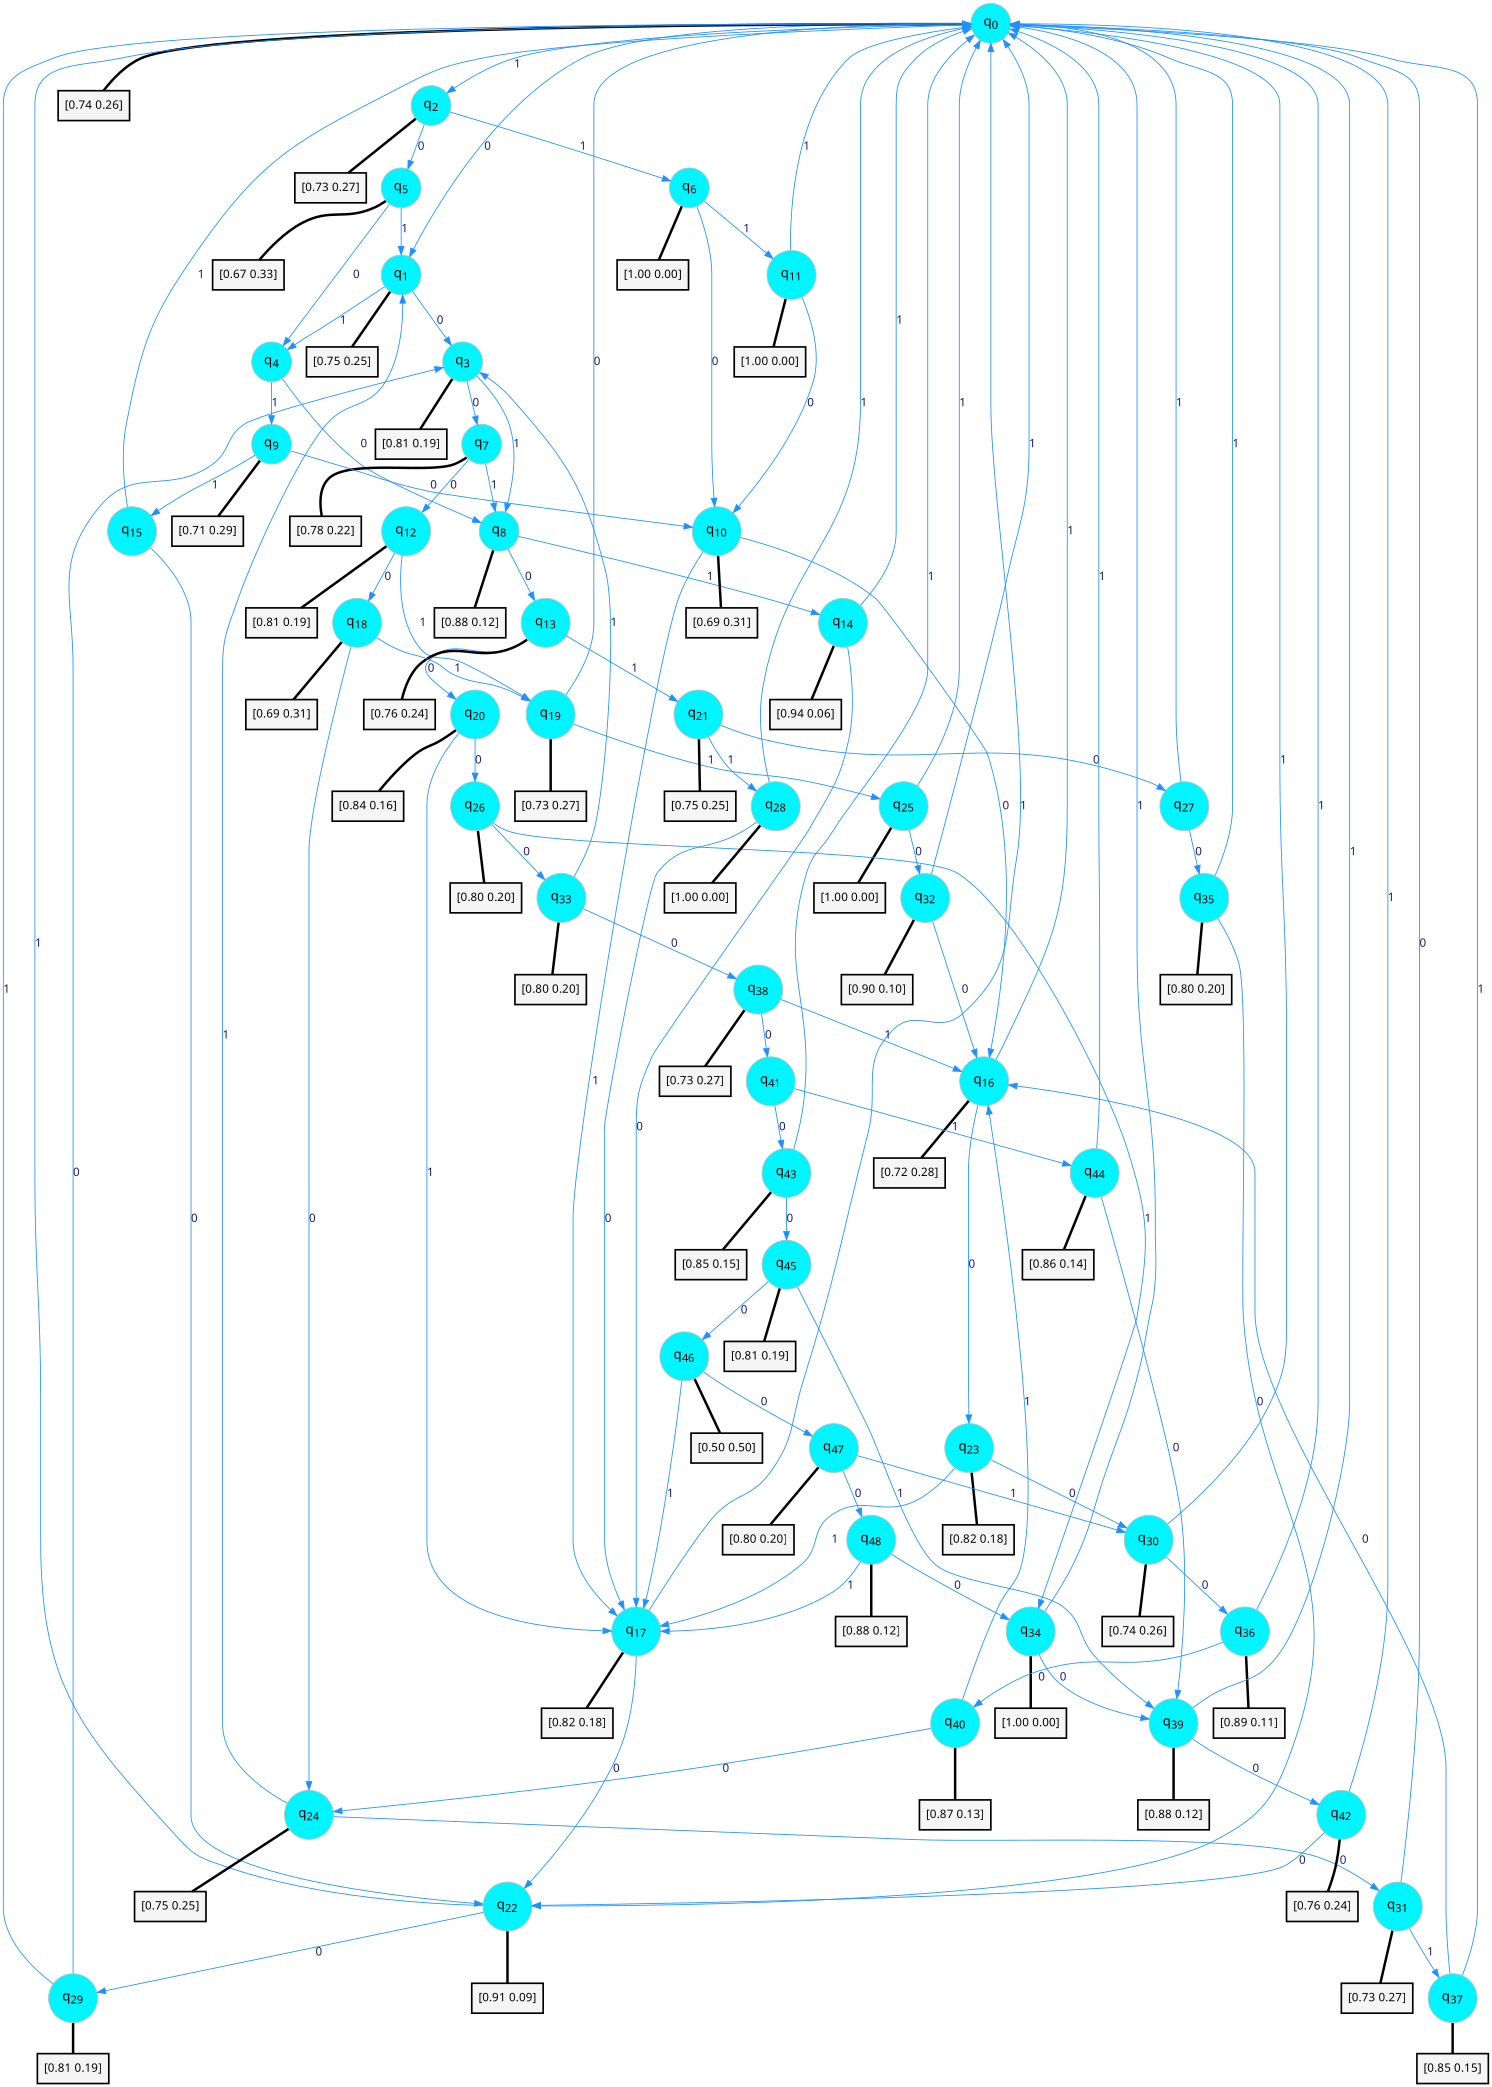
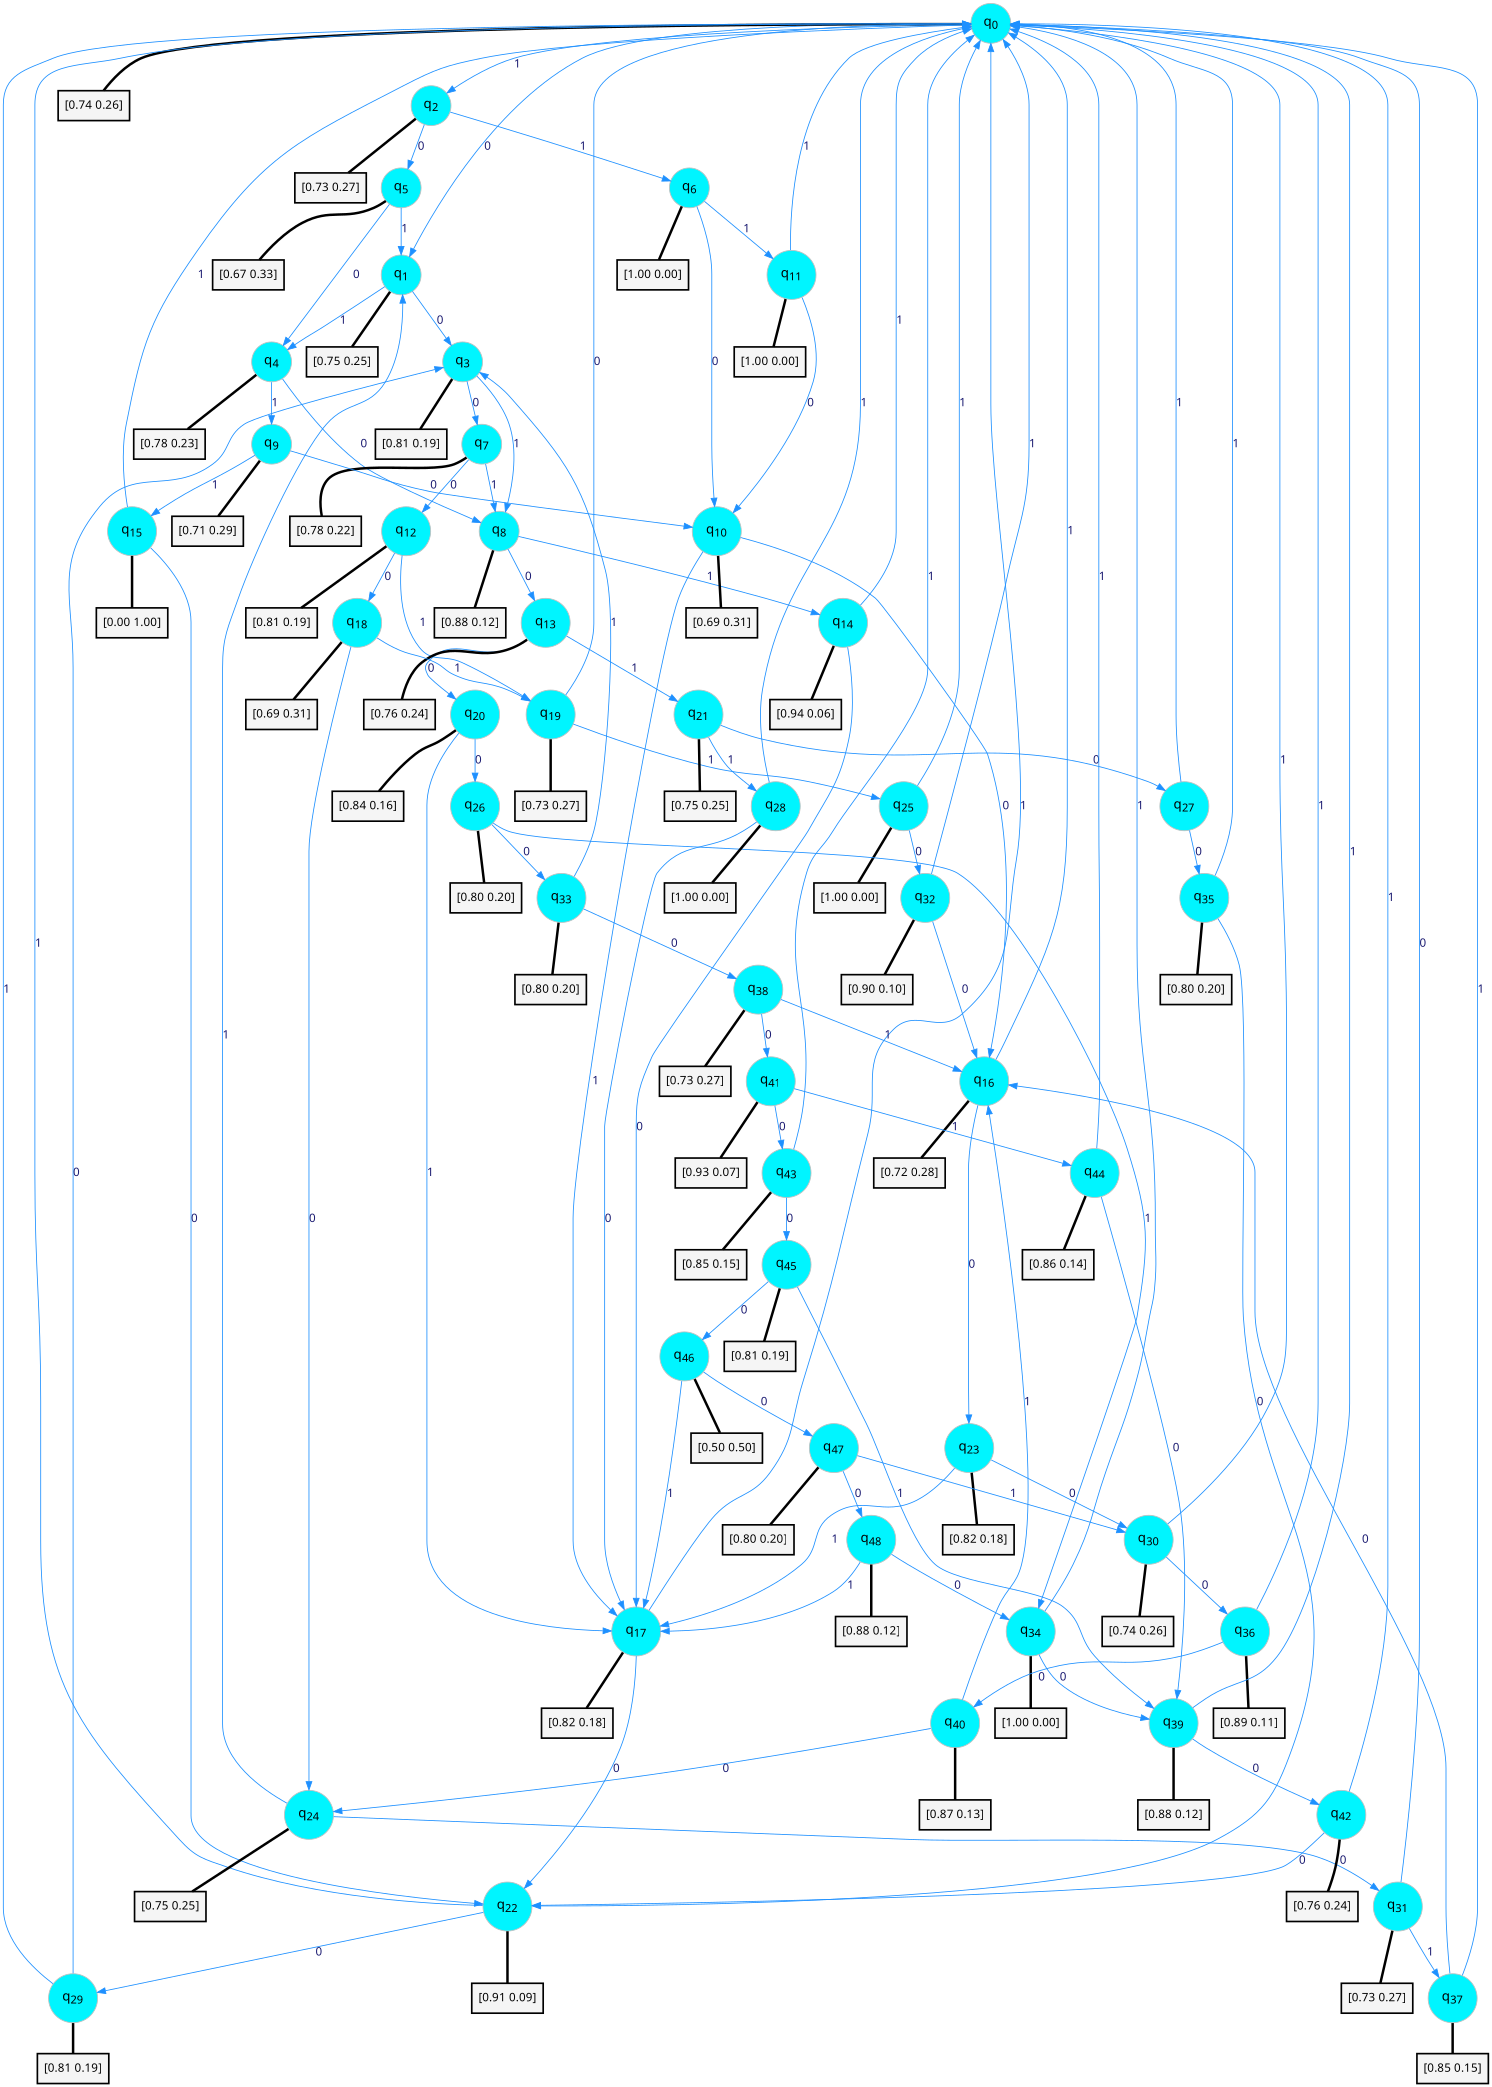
  digraph {
    fontname="Noto Sans"
    rankdir=TD
    node [color=gray fillcolor=turquoise1 fontcolor=black fontname="Noto Sans" fontsize=16 fontweight=bold shape=circle style=filled]
    edge [arrowsize=1 color=dodgerblue1 fontcolor=midnightblue fontname="Noto Sans" fontweight=bold penwidth=1 style=solid weight=20]
    n1 [label=<q<SUB>0</SUB>>]
    n2 [label=<q<SUB>1</SUB>>]
    n3 [label=<q<SUB>2</SUB>>]
    n4 [color=black fillcolor=whitesmoke fontsize=14 label="[0.74 0.26]" penwidth=2 shape=box]
    n5 [label=<q<SUB>3</SUB>>]
    n6 [label=<q<SUB>4</SUB>>]
    n7 [color=black fillcolor=whitesmoke fontsize=14 label="[0.75 0.25]" penwidth=2 shape=box]
    n8 [label=<q<SUB>5</SUB>>]
    n9 [label=<q<SUB>6</SUB>>]
    n10 [color=black fillcolor=whitesmoke fontsize=14 label="[0.73 0.27]" penwidth=2 shape=box]
    n11 [label=<q<SUB>7</SUB>>]
    n12 [label=<q<SUB>8</SUB>>]
    n13 [color=black fillcolor=whitesmoke fontsize=14 label="[0.81 0.19]" penwidth=2 shape=box]
    n14 [label=<q<SUB>9</SUB>>]
+   n15 [color=black fillcolor=whitesmoke fontsize=14 label="[0.78 0.23]" penwidth=2 shape=box]
    n16 [color=black fillcolor=whitesmoke fontsize=14 label="[0.67 0.33]" penwidth=2 shape=box]
    n17 [label=<q<SUB>10</SUB>>]
    n18 [label=<q<SUB>11</SUB>>]
    n19 [color=black fillcolor=whitesmoke fontsize=14 label="[1.00 0.00]" penwidth=2 shape=box]
    n20 [label=<q<SUB>12</SUB>>]
    n21 [color=black fillcolor=whitesmoke fontsize=14 label="[0.78 0.22]" penwidth=2 shape=box]
    n22 [label=<q<SUB>13</SUB>>]
    n23 [label=<q<SUB>14</SUB>>]
    n24 [color=black fillcolor=whitesmoke fontsize=14 label="[0.88 0.12]" penwidth=2 shape=box]
    n25 [label=<q<SUB>15</SUB>>]
    n26 [color=black fillcolor=whitesmoke fontsize=14 label="[0.71 0.29]" penwidth=2 shape=box]
    n27 [label=<q<SUB>16</SUB>>]
    n28 [label=<q<SUB>17</SUB>>]
    n29 [color=black fillcolor=whitesmoke fontsize=14 label="[0.69 0.31]" penwidth=2 shape=box]
    n30 [color=black fillcolor=whitesmoke fontsize=14 label="[1.00 0.00]" penwidth=2 shape=box]
    n31 [label=<q<SUB>18</SUB>>]
    n32 [label=<q<SUB>19</SUB>>]
    n33 [color=black fillcolor=whitesmoke fontsize=14 label="[0.81 0.19]" penwidth=2 shape=box]
    n34 [label=<q<SUB>20</SUB>>]
    n35 [label=<q<SUB>21</SUB>>]
    n36 [color=black fillcolor=whitesmoke fontsize=14 label="[0.76 0.24]" penwidth=2 shape=box]
    n37 [color=black fillcolor=whitesmoke fontsize=14 label="[0.94 0.06]" penwidth=2 shape=box]
    n38 [label=<q<SUB>22</SUB>>]
+   n39 [color=black fillcolor=whitesmoke fontsize=14 label="[0.00 1.00]" penwidth=2 shape=box]
    n40 [label=<q<SUB>23</SUB>>]
    n41 [color=black fillcolor=whitesmoke fontsize=14 label="[0.72 0.28]" penwidth=2 shape=box]
    n42 [color=black fillcolor=whitesmoke fontsize=14 label="[0.82 0.18]" penwidth=2 shape=box]
    n43 [label=<q<SUB>24</SUB>>]
    n44 [color=black fillcolor=whitesmoke fontsize=14 label="[0.69 0.31]" penwidth=2 shape=box]
    n45 [label=<q<SUB>25</SUB>>]
    n46 [color=black fillcolor=whitesmoke fontsize=14 label="[0.73 0.27]" penwidth=2 shape=box]
    n47 [label=<q<SUB>26</SUB>>]
    n48 [color=black fillcolor=whitesmoke fontsize=14 label="[0.84 0.16]" penwidth=2 shape=box]
    n49 [label=<q<SUB>27</SUB>>]
    n50 [label=<q<SUB>28</SUB>>]
    n51 [color=black fillcolor=whitesmoke fontsize=14 label="[0.75 0.25]" penwidth=2 shape=box]
    n52 [label=<q<SUB>29</SUB>>]
    n53 [color=black fillcolor=whitesmoke fontsize=14 label="[0.91 0.09]" penwidth=2 shape=box]
    n54 [label=<q<SUB>30</SUB>>]
    n55 [color=black fillcolor=whitesmoke fontsize=14 label="[0.82 0.18]" penwidth=2 shape=box]
    n56 [label=<q<SUB>31</SUB>>]
    n57 [color=black fillcolor=whitesmoke fontsize=14 label="[0.75 0.25]" penwidth=2 shape=box]
    n58 [label=<q<SUB>32</SUB>>]
    n59 [color=black fillcolor=whitesmoke fontsize=14 label="[1.00 0.00]" penwidth=2 shape=box]
    n60 [label=<q<SUB>33</SUB>>]
    n61 [label=<q<SUB>34</SUB>>]
    n62 [color=black fillcolor=whitesmoke fontsize=14 label="[0.80 0.20]" penwidth=2 shape=box]
    n63 [label=<q<SUB>35</SUB>>]
    n64 [color=black fillcolor=whitesmoke fontsize=14 label="[1.00 0.00]" penwidth=2 shape=box]
    n65 [color=black fillcolor=whitesmoke fontsize=14 label="[0.81 0.19]" penwidth=2 shape=box]
    n66 [label=<q<SUB>36</SUB>>]
    n67 [color=black fillcolor=whitesmoke fontsize=14 label="[0.74 0.26]" penwidth=2 shape=box]
    n68 [label=<q<SUB>37</SUB>>]
    n69 [color=black fillcolor=whitesmoke fontsize=14 label="[0.73 0.27]" penwidth=2 shape=box]
    n70 [color=black fillcolor=whitesmoke fontsize=14 label="[0.90 0.10]" penwidth=2 shape=box]
    n71 [label=<q<SUB>38</SUB>>]
    n72 [color=black fillcolor=whitesmoke fontsize=14 label="[0.80 0.20]" penwidth=2 shape=box]
    n73 [label=<q<SUB>39</SUB>>]
    n74 [color=black fillcolor=whitesmoke fontsize=14 label="[1.00 0.00]" penwidth=2 shape=box]
    n75 [color=black fillcolor=whitesmoke fontsize=14 label="[0.80 0.20]" penwidth=2 shape=box]
    n76 [label=<q<SUB>40</SUB>>]
    n77 [color=black fillcolor=whitesmoke fontsize=14 label="[0.89 0.11]" penwidth=2 shape=box]
    n78 [color=black fillcolor=whitesmoke fontsize=14 label="[0.85 0.15]" penwidth=2 shape=box]
    n79 [label=<q<SUB>41</SUB>>]
    n80 [color=black fillcolor=whitesmoke fontsize=14 label="[0.73 0.27]" penwidth=2 shape=box]
    n81 [label=<q<SUB>42</SUB>>]
    n82 [color=black fillcolor=whitesmoke fontsize=14 label="[0.88 0.12]" penwidth=2 shape=box]
    n83 [color=black fillcolor=whitesmoke fontsize=14 label="[0.87 0.13]" penwidth=2 shape=box]
    n84 [label=<q<SUB>43</SUB>>]
    n85 [label=<q<SUB>44</SUB>>]
+   n86 [color=black fillcolor=whitesmoke fontsize=14 label="[0.93 0.07]" penwidth=2 shape=box]
    n87 [color=black fillcolor=whitesmoke fontsize=14 label="[0.76 0.24]" penwidth=2 shape=box]
    n88 [label=<q<SUB>45</SUB>>]
    n89 [color=black fillcolor=whitesmoke fontsize=14 label="[0.85 0.15]" penwidth=2 shape=box]
    n90 [color=black fillcolor=whitesmoke fontsize=14 label="[0.86 0.14]" penwidth=2 shape=box]
    n91 [label=<q<SUB>46</SUB>>]
    n92 [color=black fillcolor=whitesmoke fontsize=14 label="[0.81 0.19]" penwidth=2 shape=box]
    n93 [label=<q<SUB>47</SUB>>]
    n94 [color=black fillcolor=whitesmoke fontsize=14 label="[0.50 0.50]" penwidth=2 shape=box]
    n95 [label=<q<SUB>48</SUB>>]
    n96 [color=black fillcolor=whitesmoke fontsize=14 label="[0.80 0.20]" penwidth=2 shape=box]
    n97 [color=black fillcolor=whitesmoke fontsize=14 label="[0.88 0.12]" penwidth=2 shape=box]
    n1 -> n2 [label=0]
    n1 -> n3 [label=1]
    n1 -> n4 [arrowhead=none color=black penwidth=3]
    n2 -> n5 [label=0]
    n2 -> n6 [label=1]
    n2 -> n7 [arrowhead=none color=black penwidth=3]
    n3 -> n8 [label=0]
    n3 -> n9 [label=1]
    n3 -> n10 [arrowhead=none color=black penwidth=3]
    n5 -> n11 [label=0]
    n5 -> n12 [label=1]
    n5 -> n13 [arrowhead=none color=black penwidth=3]
    n6 -> n12 [label=0]
    n6 -> n14 [label=1]
+   n6 -> n15 [arrowhead=none color=black penwidth=3]
    n8 -> n2 [label=1]
    n8 -> n6 [label=0]
    n8 -> n16 [arrowhead=none color=black penwidth=3]
    n9 -> n17 [label=0]
    n9 -> n18 [label=1]
    n9 -> n19 [arrowhead=none color=black penwidth=3]
    n11 -> n12 [label=1]
    n11 -> n20 [label=0]
    n11 -> n21 [arrowhead=none color=black penwidth=3]
    n12 -> n22 [label=0]
    n12 -> n23 [label=1]
    n12 -> n24 [arrowhead=none color=black penwidth=3]
    n14 -> n17 [label=0]
    n14 -> n25 [label=1]
    n14 -> n26 [arrowhead=none color=black penwidth=3]
    n17 -> n27 [label=0]
    n17 -> n28 [label=1]
    n17 -> n29 [arrowhead=none color=black penwidth=3]
    n18 -> n1 [label=1]
    n18 -> n17 [label=0]
    n18 -> n30 [arrowhead=none color=black penwidth=3]
    n20 -> n31 [label=0]
    n20 -> n32 [label=1]
    n20 -> n33 [arrowhead=none color=black penwidth=3]
    n22 -> n34 [label=0]
    n22 -> n35 [label=1]
    n22 -> n36 [arrowhead=none color=black penwidth=3]
    n23 -> n1 [label=1]
    n23 -> n28 [label=0]
    n23 -> n37 [arrowhead=none color=black penwidth=3]
    n25 -> n1 [label=1]
    n25 -> n38 [label=0]
+   n25 -> n39 [arrowhead=none color=black penwidth=3]
    n27 -> n1 [label=1]
    n27 -> n40 [label=0]
    n27 -> n41 [arrowhead=none color=black penwidth=3]
    n28 -> n1 [label=1]
    n28 -> n38 [label=0]
    n28 -> n42 [arrowhead=none color=black penwidth=3]
    n31 -> n32 [label=1]
    n31 -> n43 [label=0]
    n31 -> n44 [arrowhead=none color=black penwidth=3]
    n32 -> n1 [label=0]
    n32 -> n45 [label=1]
    n32 -> n46 [arrowhead=none color=black penwidth=3]
    n34 -> n28 [label=1]
    n34 -> n47 [label=0]
    n34 -> n48 [arrowhead=none color=black penwidth=3]
    n35 -> n49 [label=0]
    n35 -> n50 [label=1]
    n35 -> n51 [arrowhead=none color=black penwidth=3]
    n38 -> n1 [label=1]
    n38 -> n52 [label=0]
    n38 -> n53 [arrowhead=none color=black penwidth=3]
    n40 -> n28 [label=1]
    n40 -> n54 [label=0]
    n40 -> n55 [arrowhead=none color=black penwidth=3]
    n43 -> n2 [label=1]
    n43 -> n56 [label=0]
    n43 -> n57 [arrowhead=none color=black penwidth=3]
    n45 -> n1 [label=1]
    n45 -> n58 [label=0]
    n45 -> n59 [arrowhead=none color=black penwidth=3]
    n47 -> n60 [label=0]
    n47 -> n61 [label=1]
    n47 -> n62 [arrowhead=none color=black penwidth=3]
    n49 -> n1 [label=1]
    n49 -> n63 [label=0]
    n50 -> n1 [label=1]
    n50 -> n28 [label=0]
    n50 -> n64 [arrowhead=none color=black penwidth=3]
    n52 -> n1 [label=1]
    n52 -> n5 [label=0]
    n52 -> n65 [arrowhead=none color=black penwidth=3]
    n54 -> n1 [label=1]
    n54 -> n66 [label=0]
    n54 -> n67 [arrowhead=none color=black penwidth=3]
    n56 -> n1 [label=0]
    n56 -> n68 [label=1]
    n56 -> n69 [arrowhead=none color=black penwidth=3]
    n58 -> n1 [label=1]
    n58 -> n27 [label=0]
    n58 -> n70 [arrowhead=none color=black penwidth=3]
    n60 -> n5 [label=1]
    n60 -> n71 [label=0]
    n60 -> n72 [arrowhead=none color=black penwidth=3]
    n61 -> n1 [label=1]
    n61 -> n73 [label=0]
    n61 -> n74 [arrowhead=none color=black penwidth=3]
    n63 -> n1 [label=1]
    n63 -> n38 [label=0]
    n63 -> n75 [arrowhead=none color=black penwidth=3]
    n66 -> n1 [label=1]
    n66 -> n76 [label=0]
    n66 -> n77 [arrowhead=none color=black penwidth=3]
    n68 -> n1 [label=1]
    n68 -> n27 [label=0]
    n68 -> n78 [arrowhead=none color=black penwidth=3]
    n71 -> n27 [label=1]
    n71 -> n79 [label=0]
    n71 -> n80 [arrowhead=none color=black penwidth=3]
    n73 -> n1 [label=1]
    n73 -> n81 [label=0]
    n73 -> n82 [arrowhead=none color=black penwidth=3]
    n76 -> n27 [label=1]
    n76 -> n43 [label=0]
    n76 -> n83 [arrowhead=none color=black penwidth=3]
    n79 -> n84 [label=0]
    n79 -> n85 [label=1]
+   n79 -> n86 [arrowhead=none color=black penwidth=3]
    n81 -> n1 [label=1]
    n81 -> n38 [label=0]
    n81 -> n87 [arrowhead=none color=black penwidth=3]
    n84 -> n1 [label=1]
    n84 -> n88 [label=0]
    n84 -> n89 [arrowhead=none color=black penwidth=3]
    n85 -> n1 [label=1]
    n85 -> n73 [label=0]
    n85 -> n90 [arrowhead=none color=black penwidth=3]
    n88 -> n73 [label=1]
    n88 -> n91 [label=0]
    n88 -> n92 [arrowhead=none color=black penwidth=3]
    n91 -> n28 [label=1]
    n91 -> n93 [label=0]
    n91 -> n94 [arrowhead=none color=black penwidth=3]
    n93 -> n54 [label=1]
    n93 -> n95 [label=0]
    n93 -> n96 [arrowhead=none color=black penwidth=3]
    n95 -> n28 [label=1]
    n95 -> n61 [label=0]
    n95 -> n97 [arrowhead=none color=black penwidth=3]
  }
